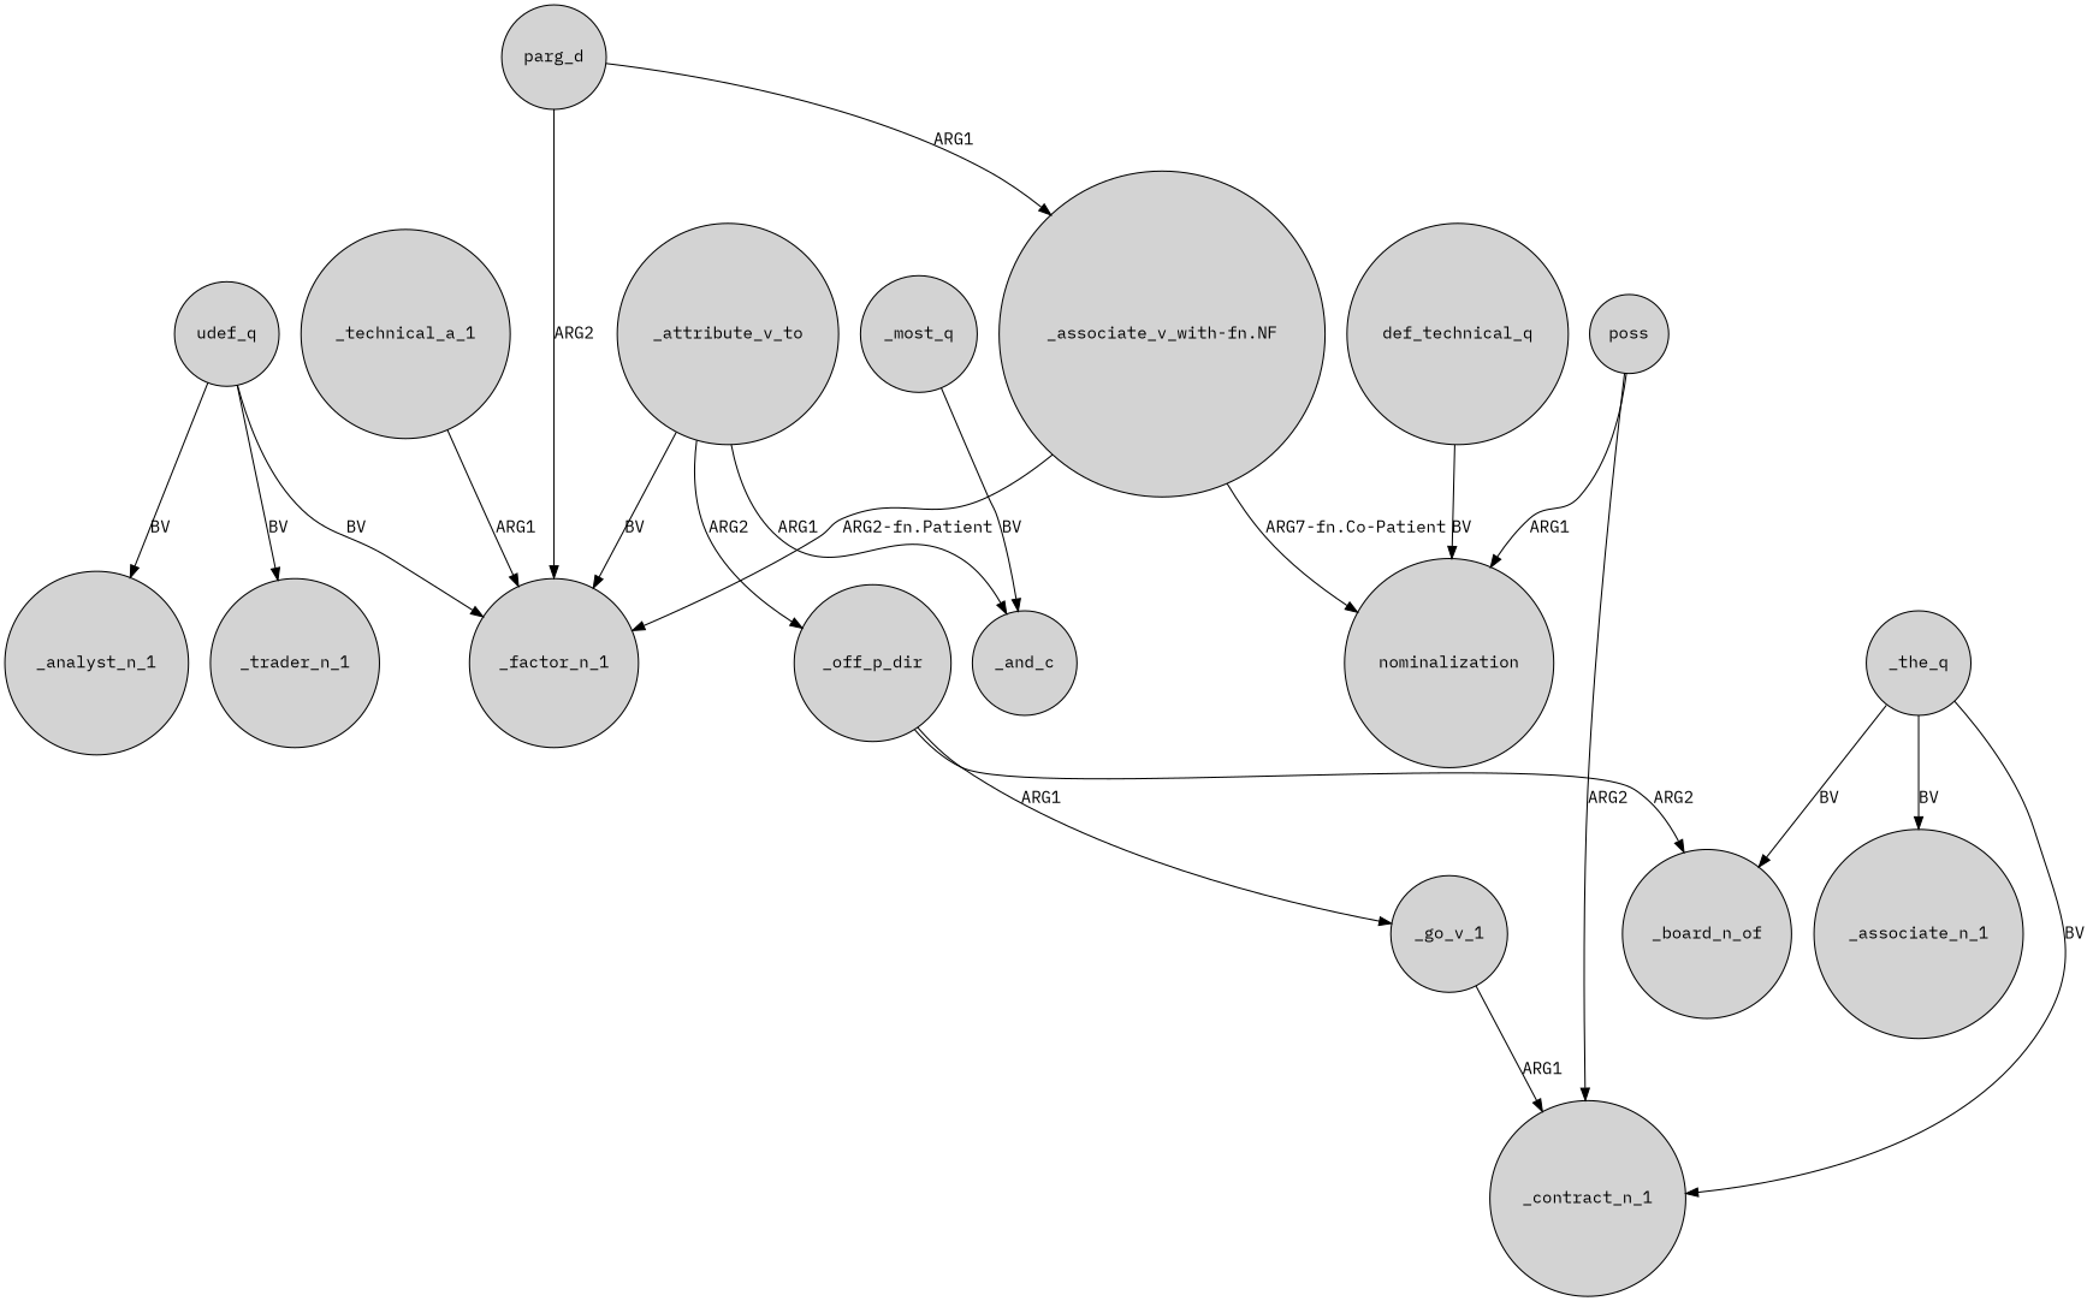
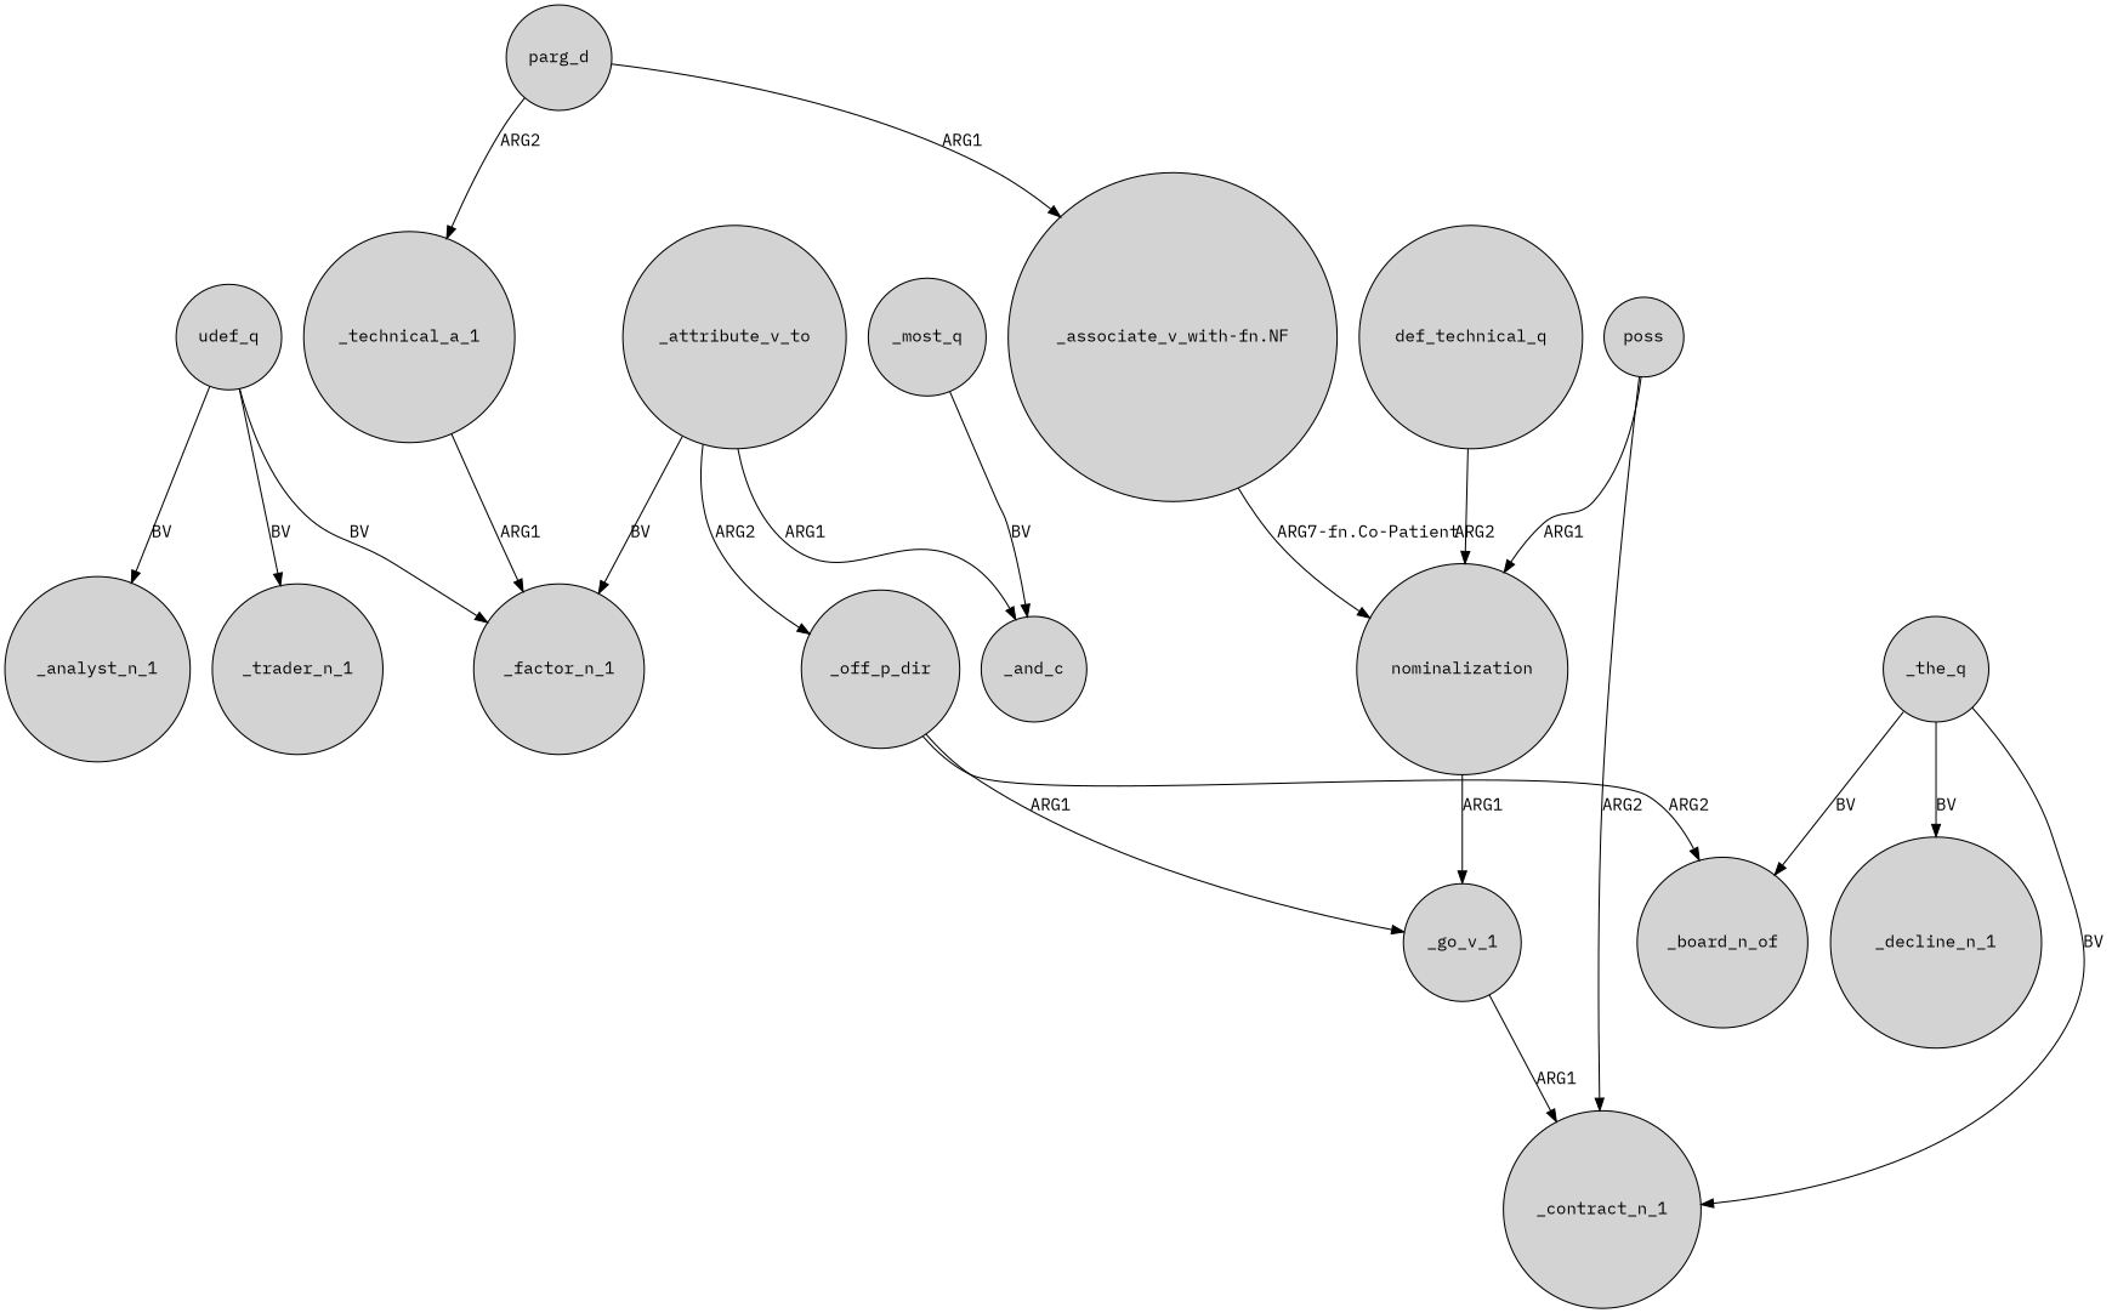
  digraph {
    fontname="IBM Plex Mono"
    node [fontname="IBM Plex Mono" shape=circle style=filled]
    edge [fontname="IBM Plex Mono"]
    parg_d
    "_associate_v_with-fn.NF"
    _factor_n_1
    nominalization
    _go_v_1
    udef_q
    _trader_n_1
    _analyst_n_1
    _most_q
    _and_c
    _attribute_v_to
    _off_p_dir
    _board_n_of
    _contract_n_1
    _the_q
-   _decline_n_1 [label=_associate_n_1]
+   _decline_n_1
    poss
    n18 [label=def_technical_q]
    _technical_a_1
    parg_d -> "_associate_v_with-fn.NF" [label=ARG1]
-   parg_d -> _factor_n_1 [label=ARG2]
-   "_associate_v_with-fn.NF" -> _factor_n_1 [label="ARG2-fn.Patient"]
+   parg_d -> _technical_a_1 [label=ARG2]
    "_associate_v_with-fn.NF" -> nominalization [label="ARG7-fn.Co-Patient"]
+   nominalization -> _go_v_1 [label=ARG1]
    _go_v_1 -> _contract_n_1 [label=ARG1]
    udef_q -> _factor_n_1 [label=BV]
    udef_q -> _trader_n_1 [label=BV]
    udef_q -> _analyst_n_1 [label=BV]
    _most_q -> _and_c [label=BV]
    _attribute_v_to -> _factor_n_1 [label=BV]
    _attribute_v_to -> _and_c [label=ARG1]
    _attribute_v_to -> _off_p_dir [label=ARG2]
    _off_p_dir -> _go_v_1 [label=ARG1]
    _off_p_dir -> _board_n_of [label=ARG2]
    _the_q -> _board_n_of [label=BV]
    _the_q -> _contract_n_1 [label=BV]
    _the_q -> _decline_n_1 [label=BV]
    poss -> nominalization [label=ARG1]
    poss -> _contract_n_1 [label=ARG2]
-   n18 -> nominalization [label=BV]
+   n18 -> nominalization [label=ARG2]
    _technical_a_1 -> _factor_n_1 [label=ARG1]
  }
